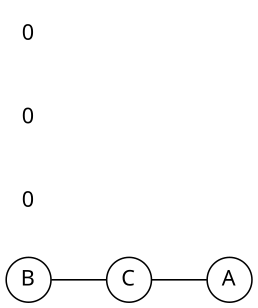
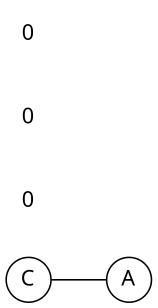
  graph {
    rankdir=LR
    node [fixedsize=true fontname=sans shape=circle]
-   B [width=0.40]
    C [width=0.40]
    A [width=0.40]
    n4 [label=0 shape=plaintext width=0.40]
    n5 [label=0 shape=plaintext width=0.40]
    n6 [label=0 shape=plaintext width=0.40]
-   B -- C
    C -- A
  }
